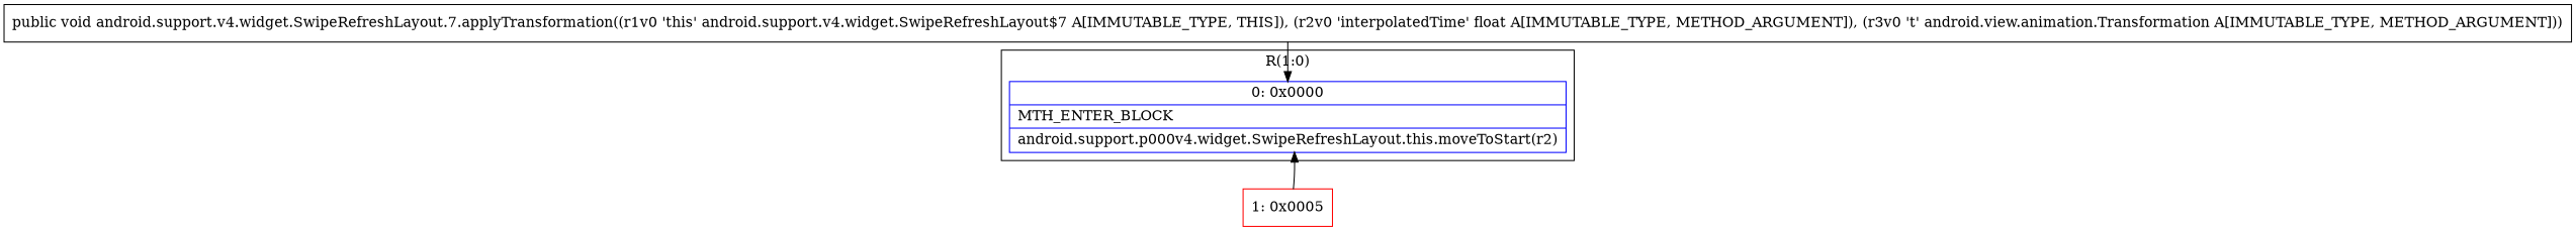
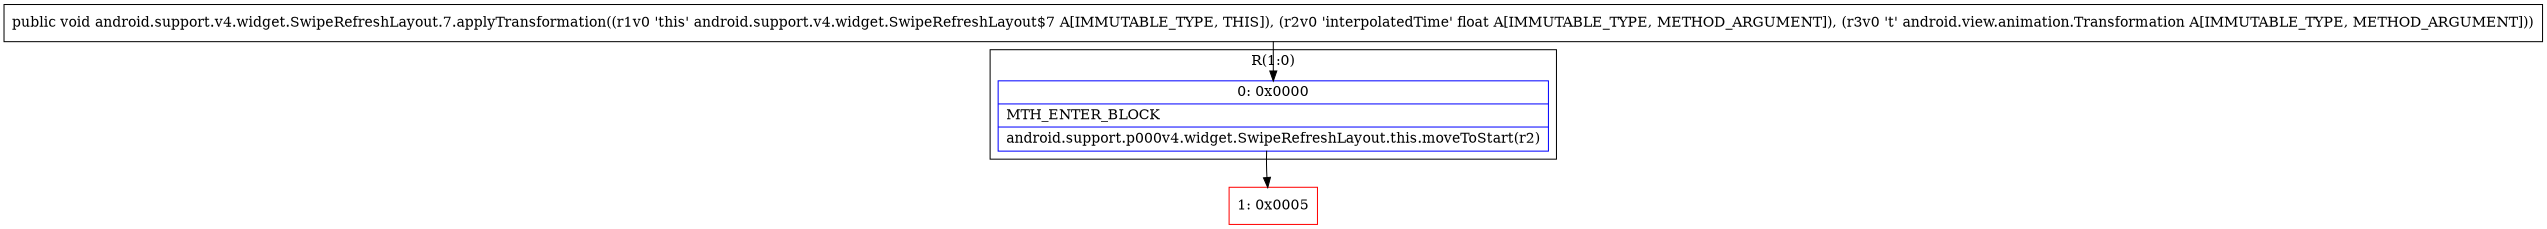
  digraph {
    node [shape=record]
    n1 [color=blue label="{0\:\ 0x0000|MTH_ENTER_BLOCK\l|android.support.p000v4.widget.SwipeRefreshLayout.this.moveToStart(r2)\l}"]
    n2 [color=red label="{1\:\ 0x0005}"]
    n3 [label="{public void android.support.v4.widget.SwipeRefreshLayout.7.applyTransformation((r1v0 'this' android.support.v4.widget.SwipeRefreshLayout$7 A[IMMUTABLE_TYPE, THIS]), (r2v0 'interpolatedTime' float A[IMMUTABLE_TYPE, METHOD_ARGUMENT]), (r3v0 't' android.view.animation.Transformation A[IMMUTABLE_TYPE, METHOD_ARGUMENT])) }"]
    subgraph cluster_1 {
      label="R(1:0)"
      n1
    }
-   n2 -> n1
+   n1 -> n2
    n3 -> n1
  }
